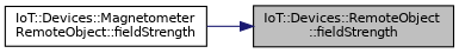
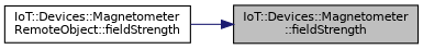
  digraph {
    rankdir=RL
    node [color=black fontname=Helvetica fontsize=10 shape=record style=filled]
-   n1 [fillcolor=grey75 fontcolor=black height=0.2 label="IoT::Devices::RemoteObject\l::fieldStrength" width=0.4]
+   n1 [fillcolor=grey75 fontcolor=black height=0.2 label="IoT::Devices::Magnetometer\l::fieldStrength" width=0.4]
    n2 [fillcolor=white height=0.2 label="IoT::Devices::Magnetometer\lRemoteObject::fieldStrength" width=0.4]
    n1 -> n2 [color=midnightblue dir=back fontname=Helvetica fontsize=10 labelfontname=Helvetica labelfontsize=10 style=solid]
  }
